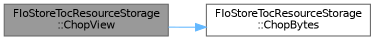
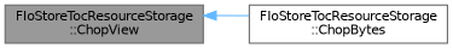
  digraph {
    rankdir=LR
    node [fontname=Helvetica fontsize=10 shape=box style=filled]
    n1 [color=gray40 fillcolor=grey60 fontcolor=black height=0.2 label="FIoStoreTocResourceStorage\l::ChopView" width=0.4]
    n2 [color=grey40 fillcolor=white height=0.2 label="FIoStoreTocResourceStorage\l::ChopBytes" width=0.4]
-   n1 -> n2 [color=steelblue1 fontname=Helvetica fontsize=10 labelfontname=Helvetica labelfontsize=10 style=solid]
+   n2 -> n1 [color=steelblue1 fontname=Helvetica fontsize=10 labelfontname=Helvetica labelfontsize=10 style=solid]
  }
